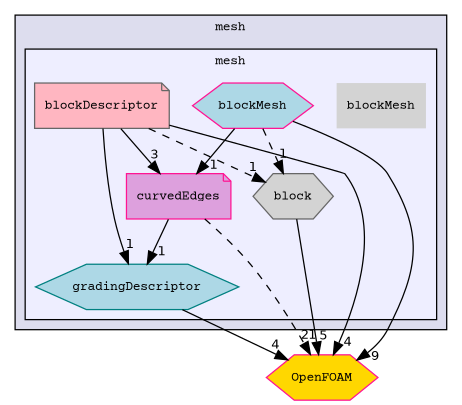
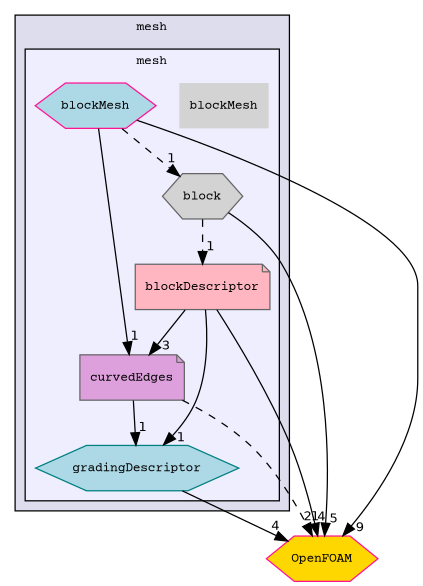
  digraph {
    compound=true
    fontname="Courier Prime"
    node [color=gray40 fillcolor=lightgrey fontname="Courier Prime" fontsize=10 shape=hexagon style=filled]
    edge [fontname="Courier Prime" headlabel=1 labeldistance=1.5 labelfontname=Helvetica labelfontsize=10 style=solid]
    n1 [color=teal label=blockMesh shape=plaintext]
    n2 [label=block]
    n3 [fillcolor=lightpink label=blockDescriptor shape=note]
    n4 [color=deeppink fillcolor=lightblue label=blockMesh]
-   n5 [color=deeppink fillcolor=plum label=curvedEdges shape=note]
+   n5 [fillcolor=plum label=curvedEdges shape=note]
    n6 [color=teal fillcolor=lightblue label=gradingDescriptor]
    n7 [color=deeppink fillcolor=gold label=OpenFOAM]
    subgraph cluster_1 {
      bgcolor="#ddddee"
      fontsize=10
      label=mesh
      pencolor=black
      subgraph cluster_2 {
        bgcolor="#eeeeff"
        fontsize=10
        label=mesh
        pencolor=black
        n1
        n2
        n3
        n4
        n5
        n6
      }
    }
-   n3 -> n2 [style=dashed]
+   n2 -> n3 [style=dashed]
    n2 -> n7 [headlabel=5]
    n3 -> n5 [headlabel=3]
    n3 -> n6
    n3 -> n7 [headlabel=4]
    n4 -> n2 [style=dashed]
    n4 -> n5
    n4 -> n7 [headlabel=9]
    n5 -> n6
    n5 -> n7 [headlabel=21 style=dashed]
    n6 -> n7 [headlabel=4]
  }
